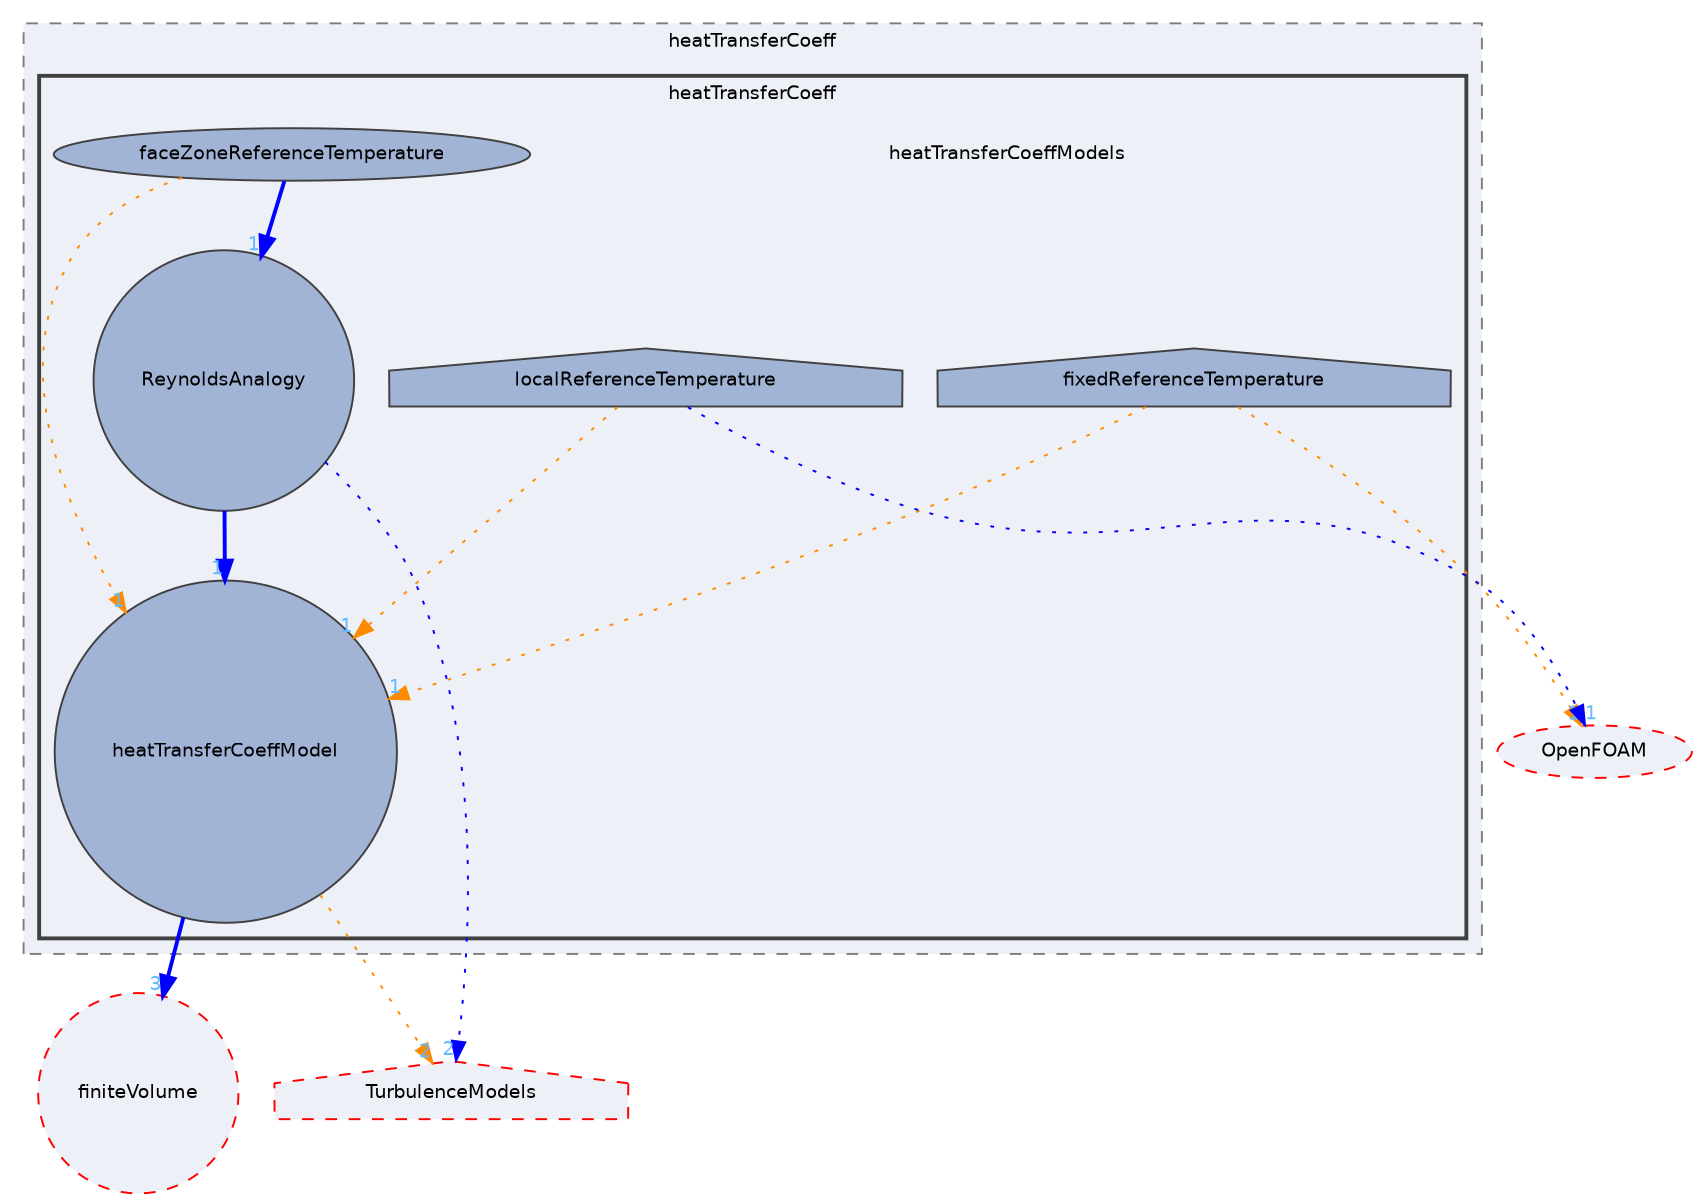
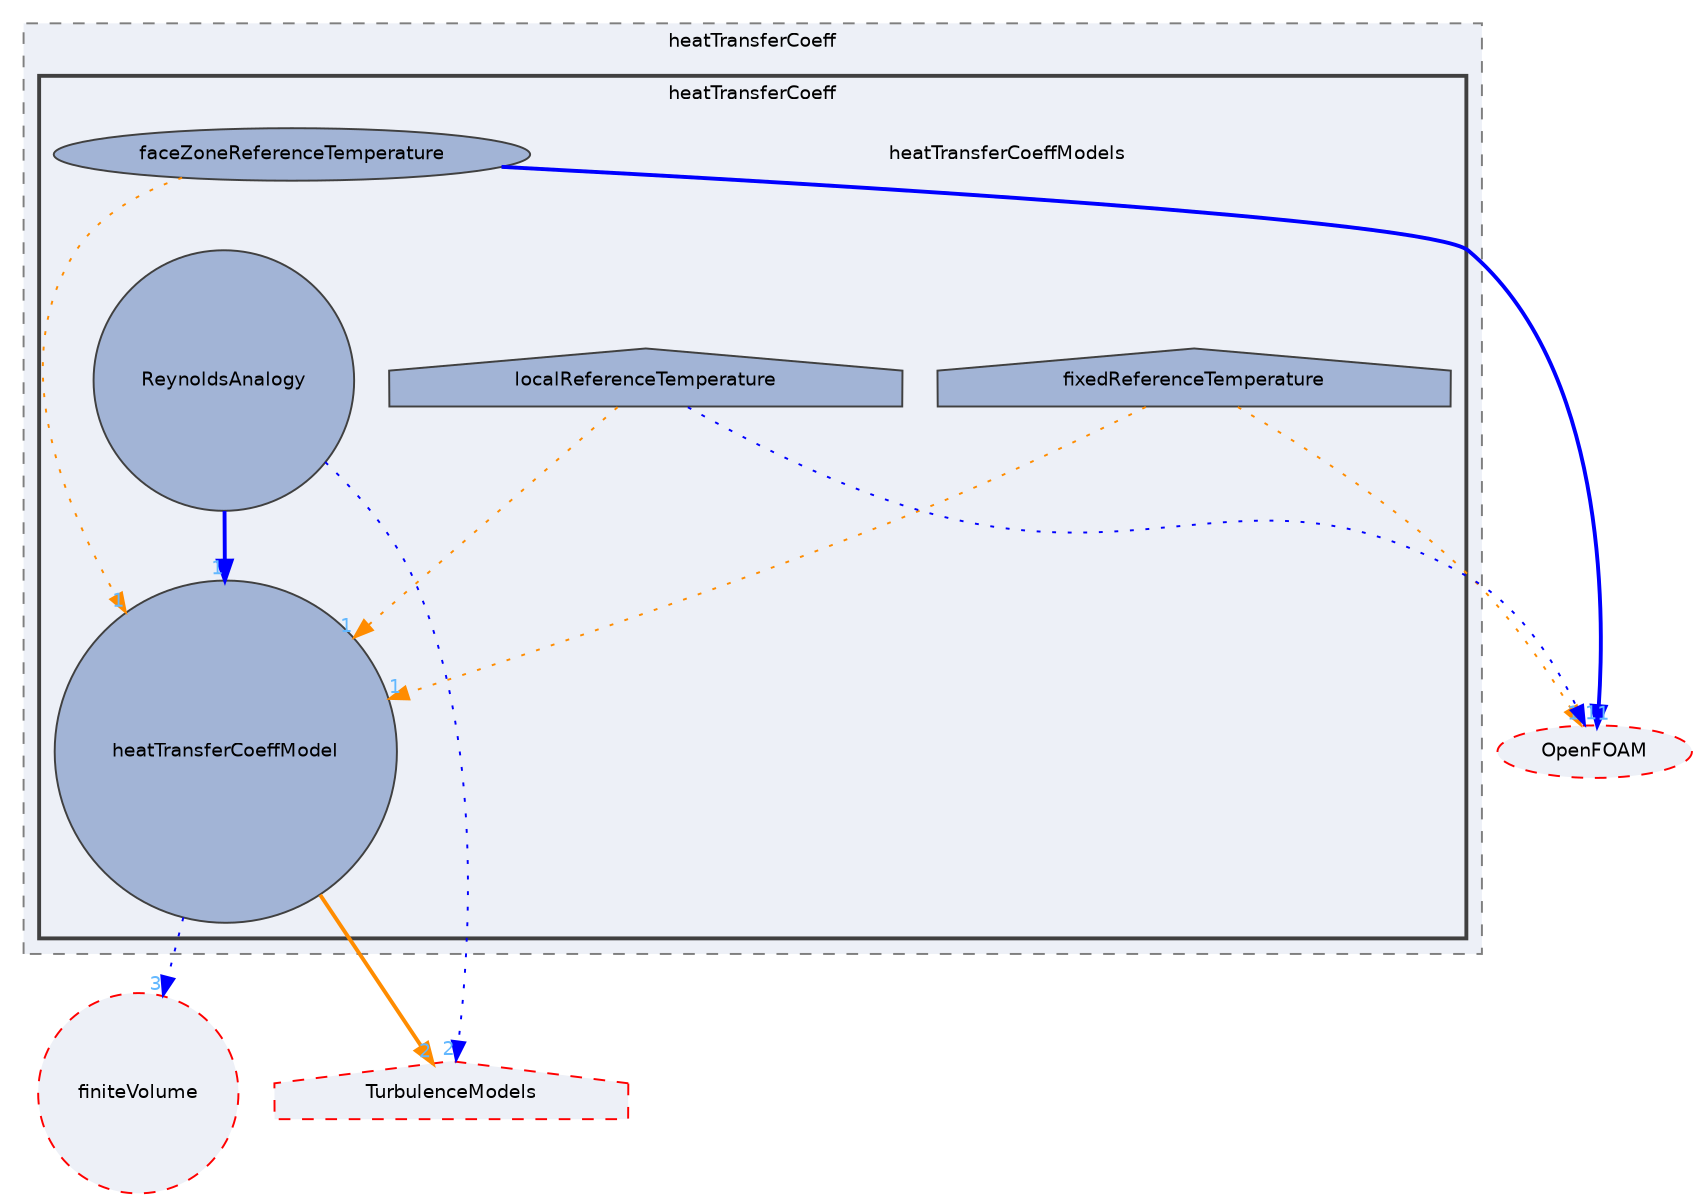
  digraph {
    compound=true
    node [fontname=Helvetica fontsize=10 shape=house color=grey25 fillcolor="#a2b4d6" style=filled]
    edge [color=darkorange fontcolor=steelblue1 fontname=Helvetica fontsize=10 headlabel=1 labeldistance=1.5 labelfontname=Helvetica labelfontsize=10 style=dotted]
    n1 [height=0.2 label=heatTransferCoeffModels shape=plaintext width=0.4 color="" fillcolor="" style=""]
    n2 [height=0.2 label=faceZoneReferenceTemperature shape=ellipse width=0.4]
    n3 [height=0.2 label=fixedReferenceTemperature width=0.4]
    n4 [height=0.2 label=heatTransferCoeffModel shape=circle width=0.4]
    n5 [height=0.2 label=localReferenceTemperature width=0.4]
    n6 [height=0.2 label=ReynoldsAnalogy shape=circle width=0.4]
    n7 [color=red fillcolor="#edf0f7" height=0.2 label=OpenFOAM shape=ellipse style="filled,dashed" width=0.4]
    n8 [color=red fillcolor="#edf0f7" height=0.2 label=TurbulenceModels style="filled,dashed" width=0.4]
    n9 [color=red fillcolor="#edf0f7" height=0.2 label=finiteVolume shape=circle style="filled,dashed" width=0.4]
    subgraph cluster_1 {
      bgcolor="#edf0f7"
      fontname=Helvetica
      fontsize=10
      label=heatTransferCoeff
      pencolor=grey50
      style="filled,dashed"
      subgraph cluster_2 {
        bgcolor="#edf0f7"
        fontname=Helvetica
        fontsize=10
        label=heatTransferCoeff
        pencolor=grey25
        style="filled,bold"
        n1
        n2
        n3
        n4
        n5
        n6
      }
    }
    n2 -> n4
-   n2 -> n6 [color=blue style=bold]
+   n2 -> n7 [color=blue style=bold]
    n3 -> n4
    n3 -> n7
-   n4 -> n8 [headlabel=2]
-   n4 -> n9 [color=blue headlabel=3 style=bold]
+   n4 -> n8 [headlabel=2 style=bold]
+   n4 -> n9 [color=blue headlabel=3]
    n5 -> n4
    n5 -> n7 [color=blue]
    n6 -> n4 [color=blue style=bold]
    n6 -> n8 [color=blue headlabel=2]
  }
